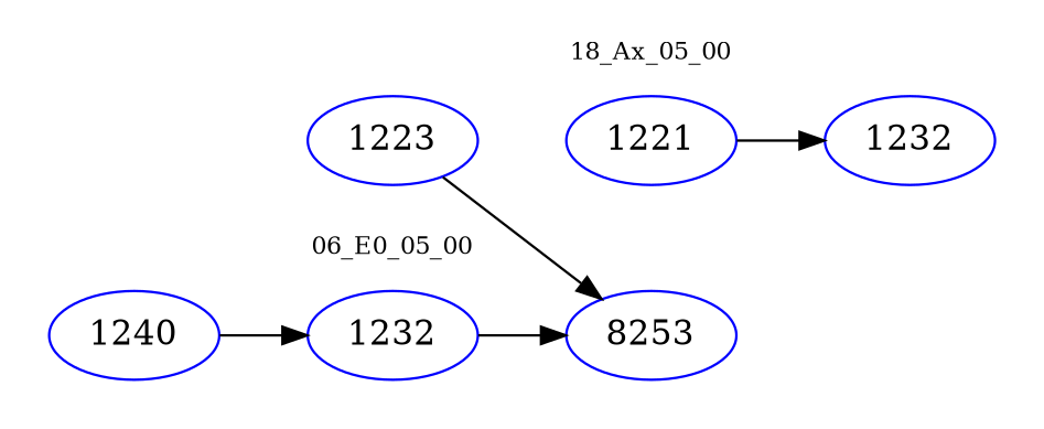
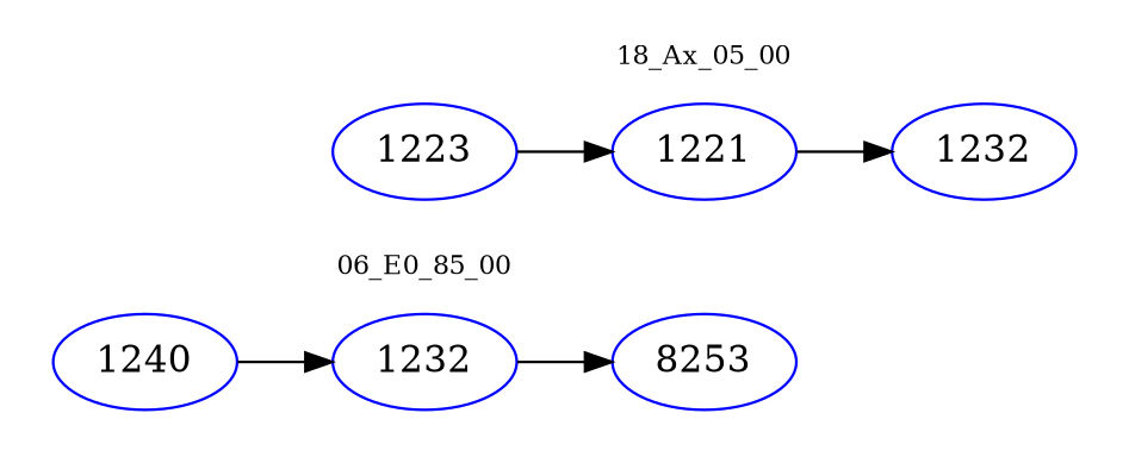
  digraph {
    rankdir=LR
    node [color=blue]
    edge [color=black]
    n1 [label=1223]
    n2 [label=1221]
    n3 [label=1232]
    n4 [label=1240]
    n5 [label=1232]
    n6 [label=8253]
    subgraph cluster_1 {
      color=white
      fontsize=10
      label="18_Ax_05_00"
      n1
      n2
      n3
    }
    subgraph cluster_2 {
      color=white
      fontsize=10
-     label="06_E0_05_00"
+     label="06_E0_85_00"
      n4
      n5
      n6
    }
-   n1 -> n6
+   n1 -> n2
    n2 -> n3
    n4 -> n5
    n5 -> n6
  }
